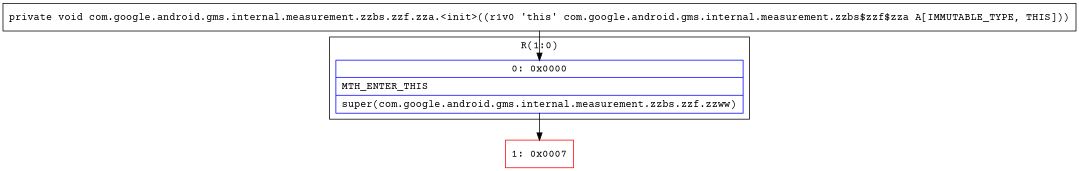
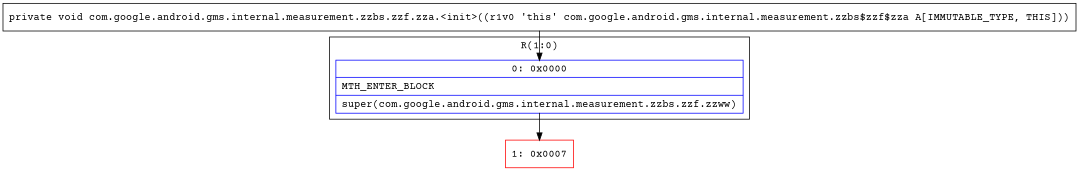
  digraph {
    fontname="Courier Prime"
    node [shape=record fontname="Courier Prime"]
    edge [fontname="Courier Prime"]
-   n1 [color=blue label="{0\:\ 0x0000|MTH_ENTER_THIS\l|super(com.google.android.gms.internal.measurement.zzbs.zzf.zzww)\l}"]
+   n1 [color=blue label="{0\:\ 0x0000|MTH_ENTER_BLOCK\l|super(com.google.android.gms.internal.measurement.zzbs.zzf.zzww)\l}"]
    n2 [color=red label="{1\:\ 0x0007}"]
    n3 [label="{private void com.google.android.gms.internal.measurement.zzbs.zzf.zza.\<init\>((r1v0 'this' com.google.android.gms.internal.measurement.zzbs$zzf$zza A[IMMUTABLE_TYPE, THIS])) }"]
    subgraph cluster_1 {
      label="R(1:0)"
      n1
    }
    n1 -> n2
    n3 -> n1
  }
